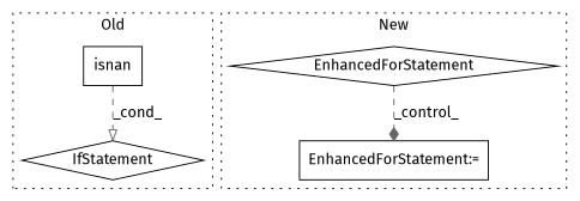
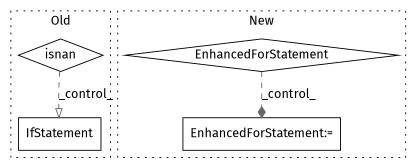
  digraph {
    fontname="Fira Sans"
    node [fontname="Fira Sans" shape=box]
    edge [color=gray40 fontname="Fira Sans" style=dashed]
-   n1 [a=32 l="6,1" label=isnan s="6746,6769"]
-   n2 [a=25 l="4,2" label=IfStatement s="6841,6855" shape=diamond]
+   n1 [a=32 l="6,1" label=isnan s="6746,6769" shape=diamond]
+   n2 [a=25 l="4,2" label=IfStatement s="6841,6855"]
    n3 [a=70 l="69,2" label=EnhancedForStatement s="7297,7393" shape=diamond]
    n4 [a=7 l=1 label="EnhancedForStatement:=" s=7417]
    subgraph cluster_1 {
      label=Old
      style=dotted
      n1
      n2
    }
    subgraph cluster_2 {
      label=New
      style=dotted
      n3
      n4
    }
-   n1 -> n2 [arrowhead=onormal label=_cond_]
+   n1 -> n2 [arrowhead=onormal label=_control_]
    n3 -> n4 [arrowhead=diamond label=_control_]
  }
